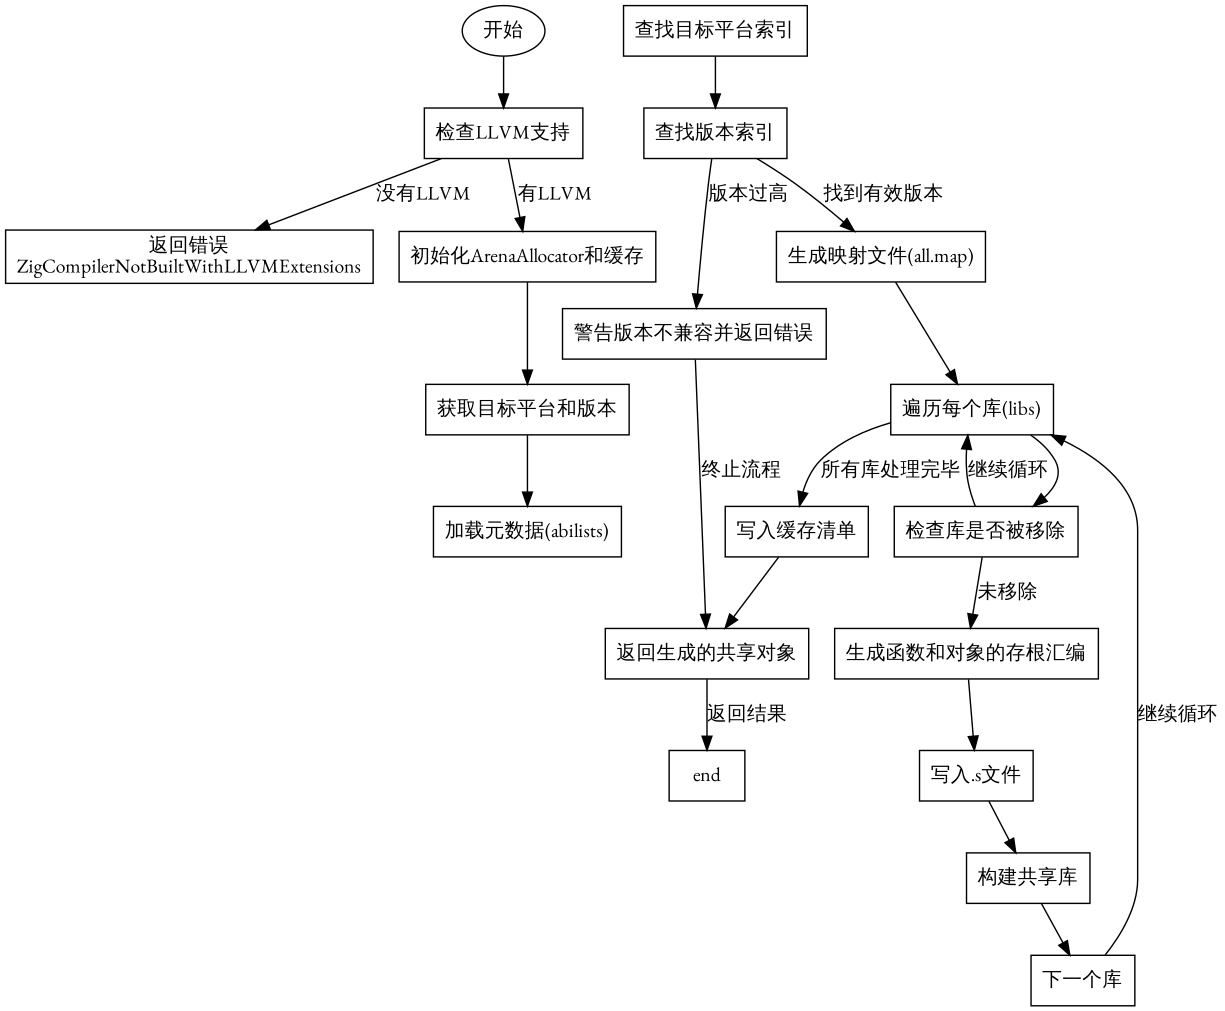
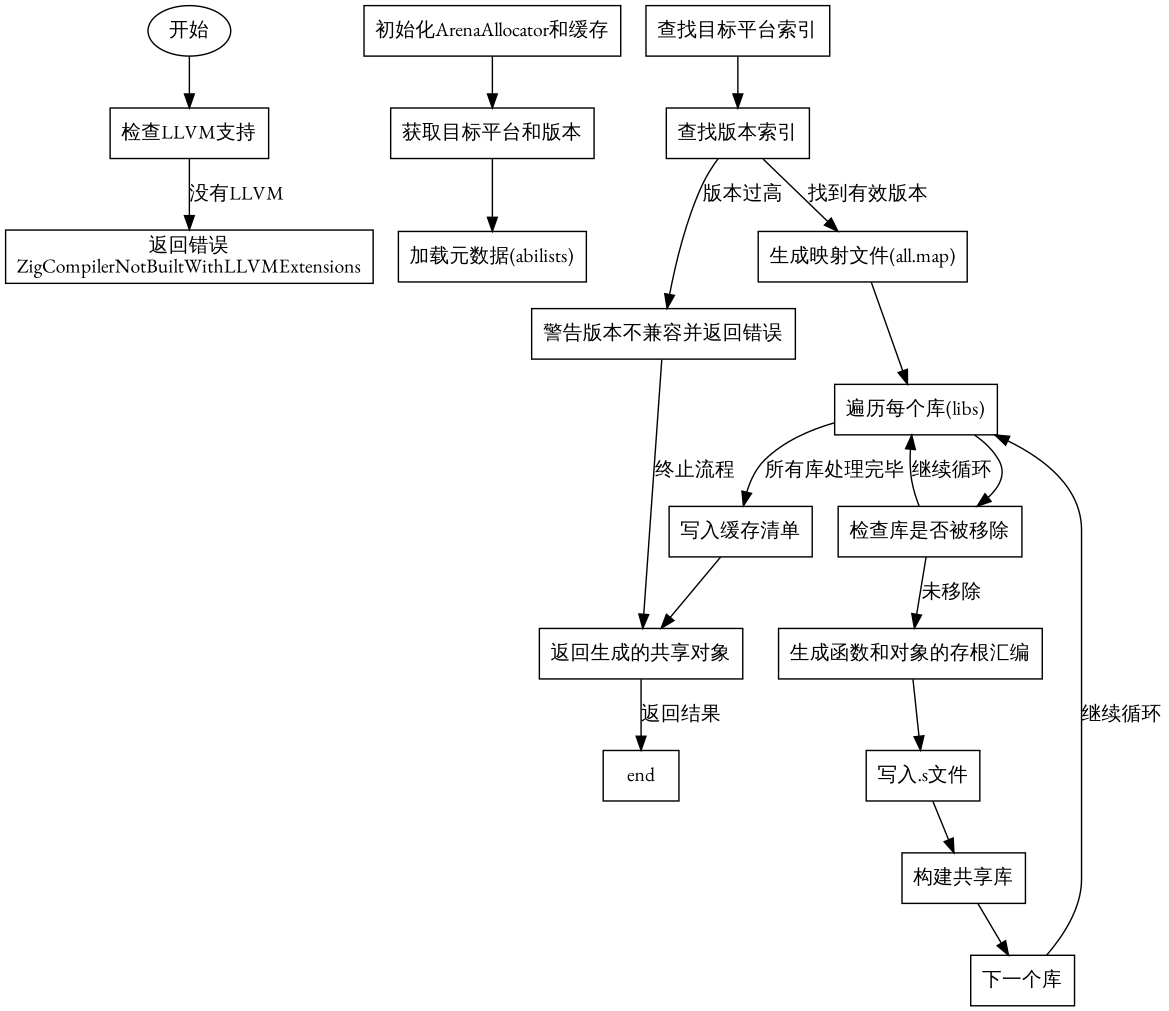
  digraph {
    fontname="EB Garamond"
    node [fontname="EB Garamond" shape=rect]
    edge [fontname="EB Garamond"]
    n1 [label="开始" shape=ellipse]
    n2 [label="检查LLVM支持"]
    n3 [label="返回错误\nZigCompilerNotBuiltWithLLVMExtensions" shape=box]
    n4 [label="初始化ArenaAllocator和缓存"]
    n5 [label="获取目标平台和版本"]
    n6 [label="加载元数据(abilists)"]
    n7 [label="查找目标平台索引"]
    n8 [label="查找版本索引"]
    n9 [label="警告版本不兼容并返回错误" shape=box]
    n10 [label="生成映射文件(all.map)"]
    n11 [label="返回生成的共享对象"]
    n12 [label="遍历每个库(libs)"]
    end
    n14 [label="检查库是否被移除"]
    n15 [label="写入缓存清单"]
    n16 [label="生成函数和对象的存根汇编"]
    n17 [label="写入.s文件"]
    n18 [label="构建共享库"]
    n19 [label="下一个库"]
    n1 -> n2
    n2 -> n3 [label="没有LLVM"]
-   n2 -> n4 [label="有LLVM"]
    n4 -> n5
    n5 -> n6
    n7 -> n8
    n8 -> n9 [label="版本过高"]
    n8 -> n10 [label="找到有效版本"]
    n9 -> n11 [label="终止流程"]
    n10 -> n12
    n11 -> end [label="返回结果" shape=ellipse]
    n12 -> n14
    n12 -> n15 [label="所有库处理完毕"]
    n14 -> n12 [label="继续循环"]
    n14 -> n16 [label="未移除"]
    n15 -> n11
    n16 -> n17
    n17 -> n18
    n18 -> n19
    n19 -> n12 [label="继续循环"]
  }
